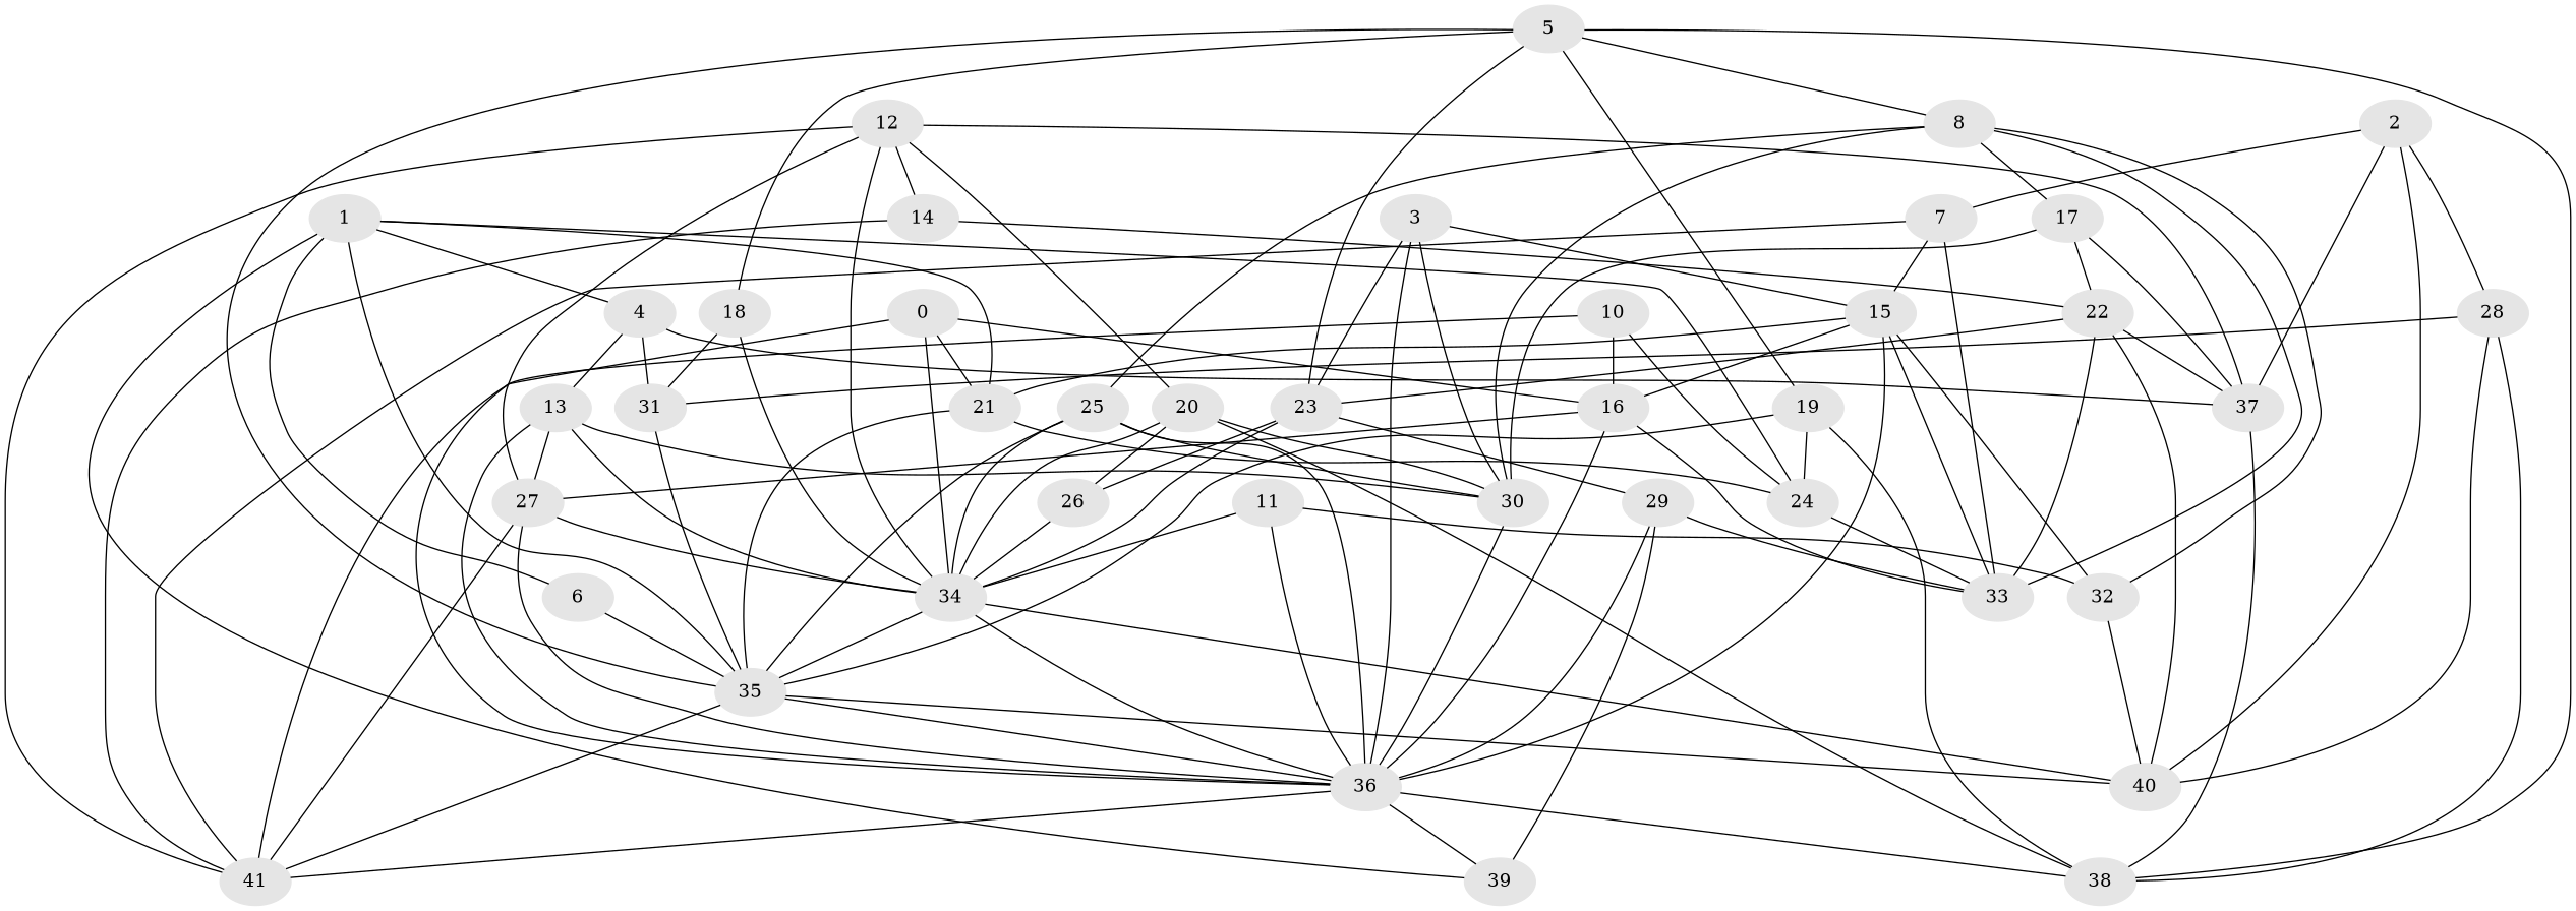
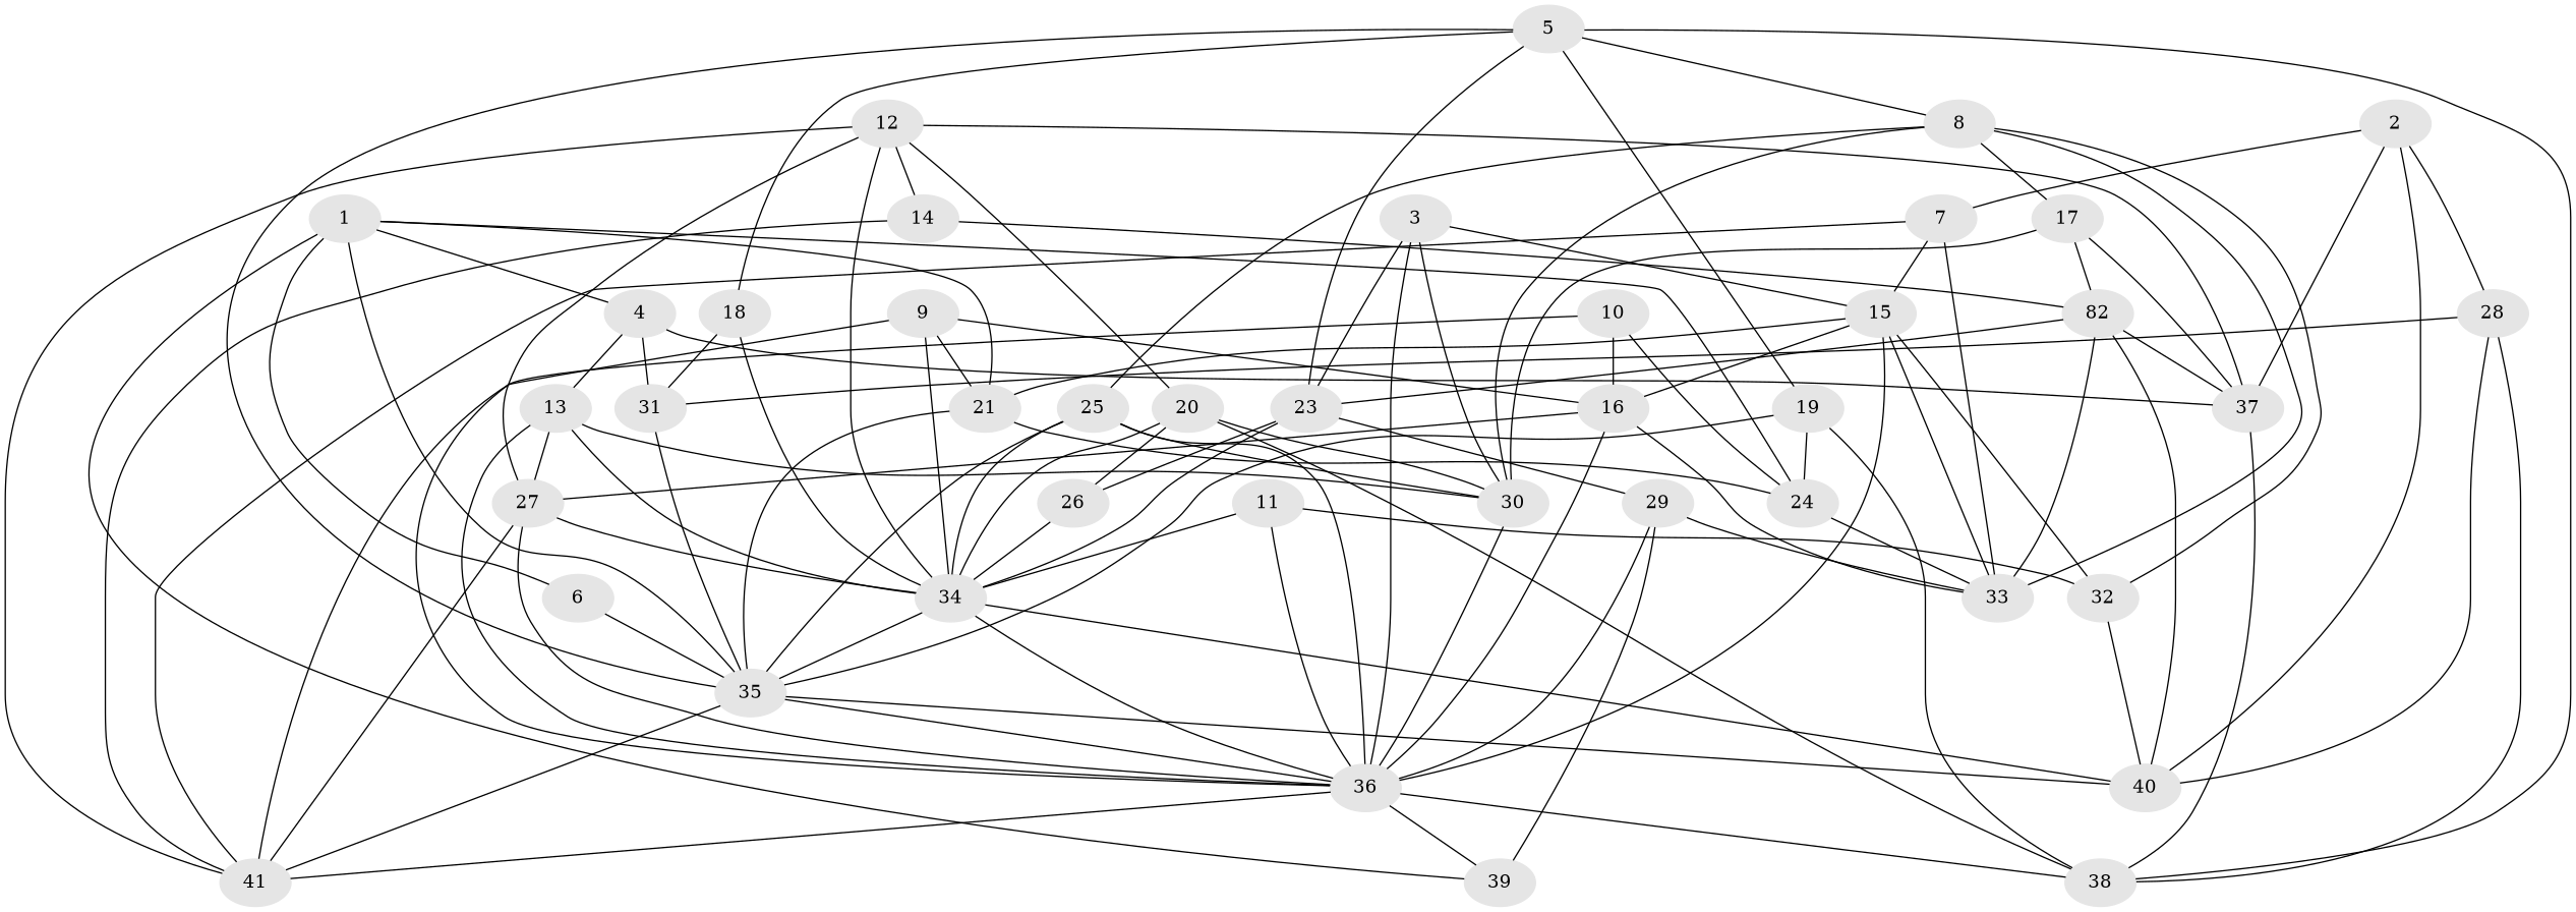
  graph {
    node [color=gray90 style=filled]
    edge [weight=1.0]
    1
    4
    6
    21
    24
    35
    39
    37
    13
    31
    33
    40
    36
    41
    2
    7
    28
    15
    38
    3
    23
    30
    32
    16
    34
    26
    29
    27
    5
    8
    18
    19
    17
    25
-   22
-   9 [label=0]
+   22 [label=82]
+   9
    10
    11
    12
    14
    20
    1 -- 4
    1 -- 6
    1 -- 21
    1 -- 24
    1 -- 35
    1 -- 39
    4 -- 37
    4 -- 13
    4 -- 31 [weight=2.0]
    6 -- 35
    21 -- 24
    21 -- 35 [weight=2.0]
    24 -- 33
    35 -- 40
    35 -- 36
    35 -- 41
    37 -- 38
    13 -- 36
    13 -- 30
    13 -- 34
    13 -- 27
    31 -- 35
    36 -- 39
    36 -- 41
    36 -- 38
    2 -- 37
    2 -- 40
    2 -- 7
    2 -- 28
    7 -- 33
    7 -- 41
    7 -- 15
    28 -- 31
    28 -- 40
    28 -- 38
    15 -- 21
    15 -- 33
    15 -- 36
    15 -- 32
    15 -- 16
    3 -- 36
    3 -- 15
    3 -- 23
    3 -- 30
    23 -- 34
    23 -- 26
    23 -- 29
    30 -- 36
    32 -- 40
    16 -- 33
    16 -- 36 [weight=2.0]
    16 -- 27
    34 -- 35
    34 -- 40
    34 -- 36
    26 -- 34
    29 -- 39 [weight=2.0]
    29 -- 33
    29 -- 36
    27 -- 36
    27 -- 41
    27 -- 34
    5 -- 35
    5 -- 38
    5 -- 23
    5 -- 8
    5 -- 18
    5 -- 19
    8 -- 33
    8 -- 30
    8 -- 32
    8 -- 17
    8 -- 25
    18 -- 31
    18 -- 34
    19 -- 24
    19 -- 35
    19 -- 38
    17 -- 37
    17 -- 30
    17 -- 22
    25 -- 35
    25 -- 36
    25 -- 30
    25 -- 34
    22 -- 37
    22 -- 33
    22 -- 40
    22 -- 23
    9 -- 21
    9 -- 36
    9 -- 16
    9 -- 34
    10 -- 24
    10 -- 41
    10 -- 16
    11 -- 36
    11 -- 32 [weight=2.0]
    11 -- 34
    12 -- 37
    12 -- 41
    12 -- 34
    12 -- 27
    12 -- 14
    12 -- 20
    14 -- 41
    14 -- 22
    20 -- 38
    20 -- 30
    20 -- 34
    20 -- 26
  }
